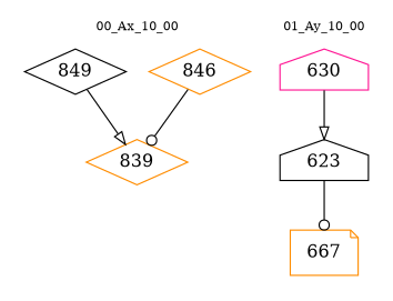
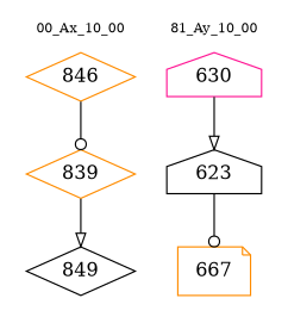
  digraph {
    node [color=darkorange shape=diamond]
    edge [arrowhead=odot color=black]
    n1 [label=846]
    n2 [label=839]
    n3 [color=black label=849]
    n4 [color=deeppink label=630 shape=house]
    n5 [color=black label=623 shape=house]
    n6 [label=667 shape=note]
    subgraph cluster_1 {
      color=white
      fontsize=10
      label="00_Ax_10_00"
      n1
      n2
      n3
    }
    subgraph cluster_2 {
      color=white
      fontsize=10
-     label="01_Ay_10_00"
+     label="81_Ay_10_00"
      n4
      n5
      n6
    }
    n1 -> n2
-   n3 -> n2 [arrowhead=onormal]
+   n2 -> n3 [arrowhead=onormal]
    n4 -> n5 [arrowhead=onormal]
    n5 -> n6
  }
